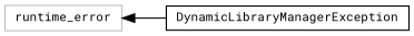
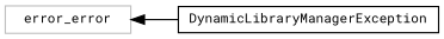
  digraph {
    rankdir=LR
    fontname="Roboto Mono"
    node [fillcolor=white fontname="Roboto Mono" fontsize=10 shape=record style=filled]
-   n1 [color=grey75 height=0.2 label=runtime_error width=0.4]
+   n1 [color=grey75 height=0.2 label=error_error width=0.4]
    n2 [color=black height=0.2 label=DynamicLibraryManagerException width=0.4]
    n1 -> n2 [color=black dir=back fontname="Roboto Mono" fontsize=10 labelfontname=Helvetica labelfontsize=10 style=solid]
  }
